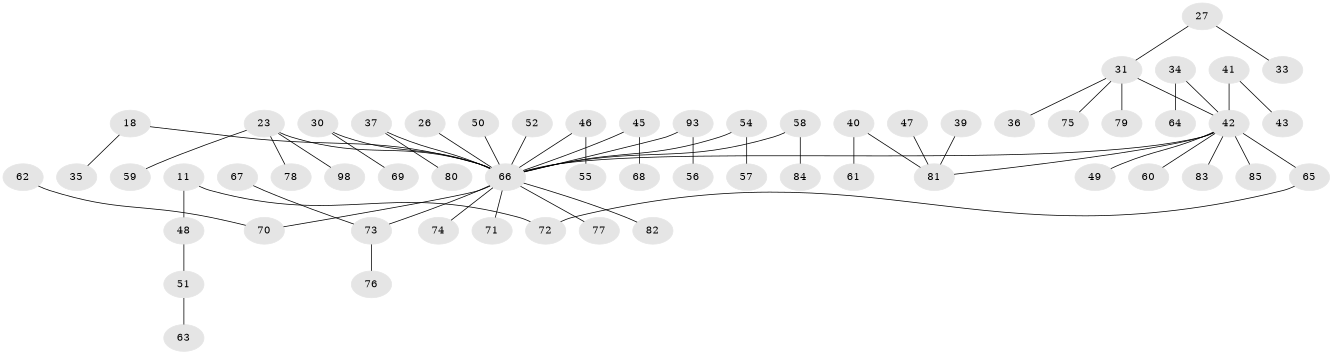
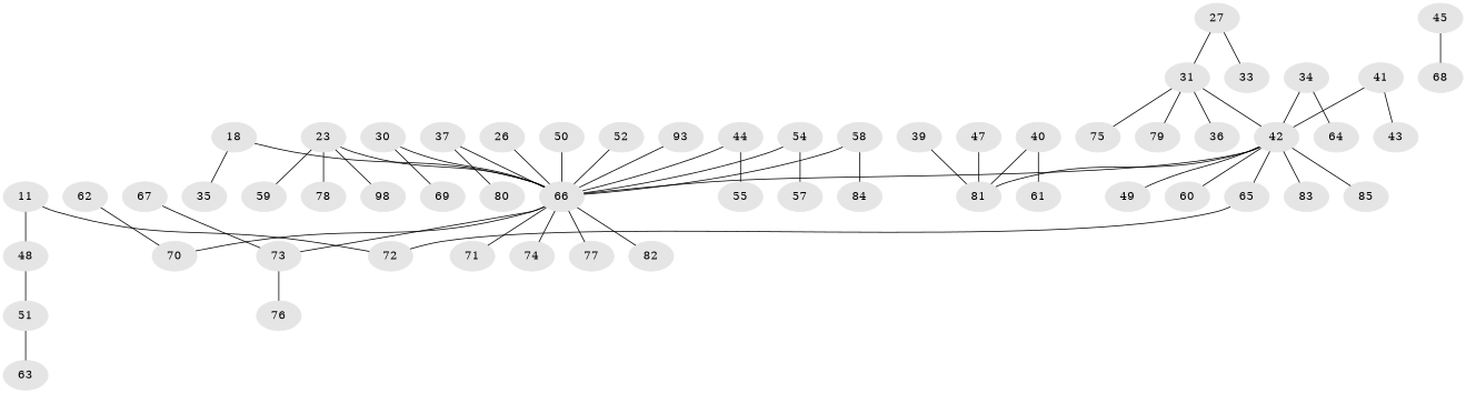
  graph {
    node [color=gray90 style=filled]
    11
    48
    72 [super="+9"]
    51
    18
    35
    66 [super="+1+25+22+32+4"]
    70
    71
    73 [super="+26+46"]
    74
    77
    82
    23
    n15 [label=98]
    59
    78
    n18 [label=26]
    31 [super="+10"]
    36
    42 [super="+13+20"]
    75
    79
    27
    33
    30
    69
    81 [super="+16"]
    49
    60
    65 [super="+8"]
    83
    85
    34
    64
    37 [super="+14+29"]
    80
    39
    40
    61
    41 [super="+21+38"]
    43
-   44 [label=46]
+   44
    55
    45
    68
    47
    63
    50
    52
    n51 [label=93]
-   56
    54
    57
    58
    84
    62
    76
    67
    11 -- 48
    11 -- 72
    48 -- 51
    51 -- 63
    18 -- 35
    18 -- 66
    66 -- 70
    66 -- 71
    66 -- 73
    66 -- 74
    66 -- 77
    66 -- 82
    73 -- 76
    23 -- 66
    23 -- n15
    23 -- 59
    23 -- 78
    n18 -- 66
    31 -- 36
    31 -- 42
    31 -- 75
    31 -- 79
    42 -- 66
    42 -- 81
    42 -- 49
    42 -- 60
    42 -- 65
    42 -- 83
    42 -- 85
    27 -- 31
    27 -- 33
    30 -- 66
    30 -- 69
    65 -- 72
    34 -- 42
    34 -- 64
    37 -- 66
    37 -- 80
    39 -- 81
    40 -- 81
    40 -- 61
    41 -- 42
    41 -- 43
    44 -- 66
    44 -- 55
-   45 -- 66
    45 -- 68
    47 -- 81
    50 -- 66
    52 -- 66
    n51 -- 66
-   n51 -- 56
    54 -- 66
    54 -- 57
    58 -- 66
    58 -- 84
    62 -- 70
    67 -- 73
  }
